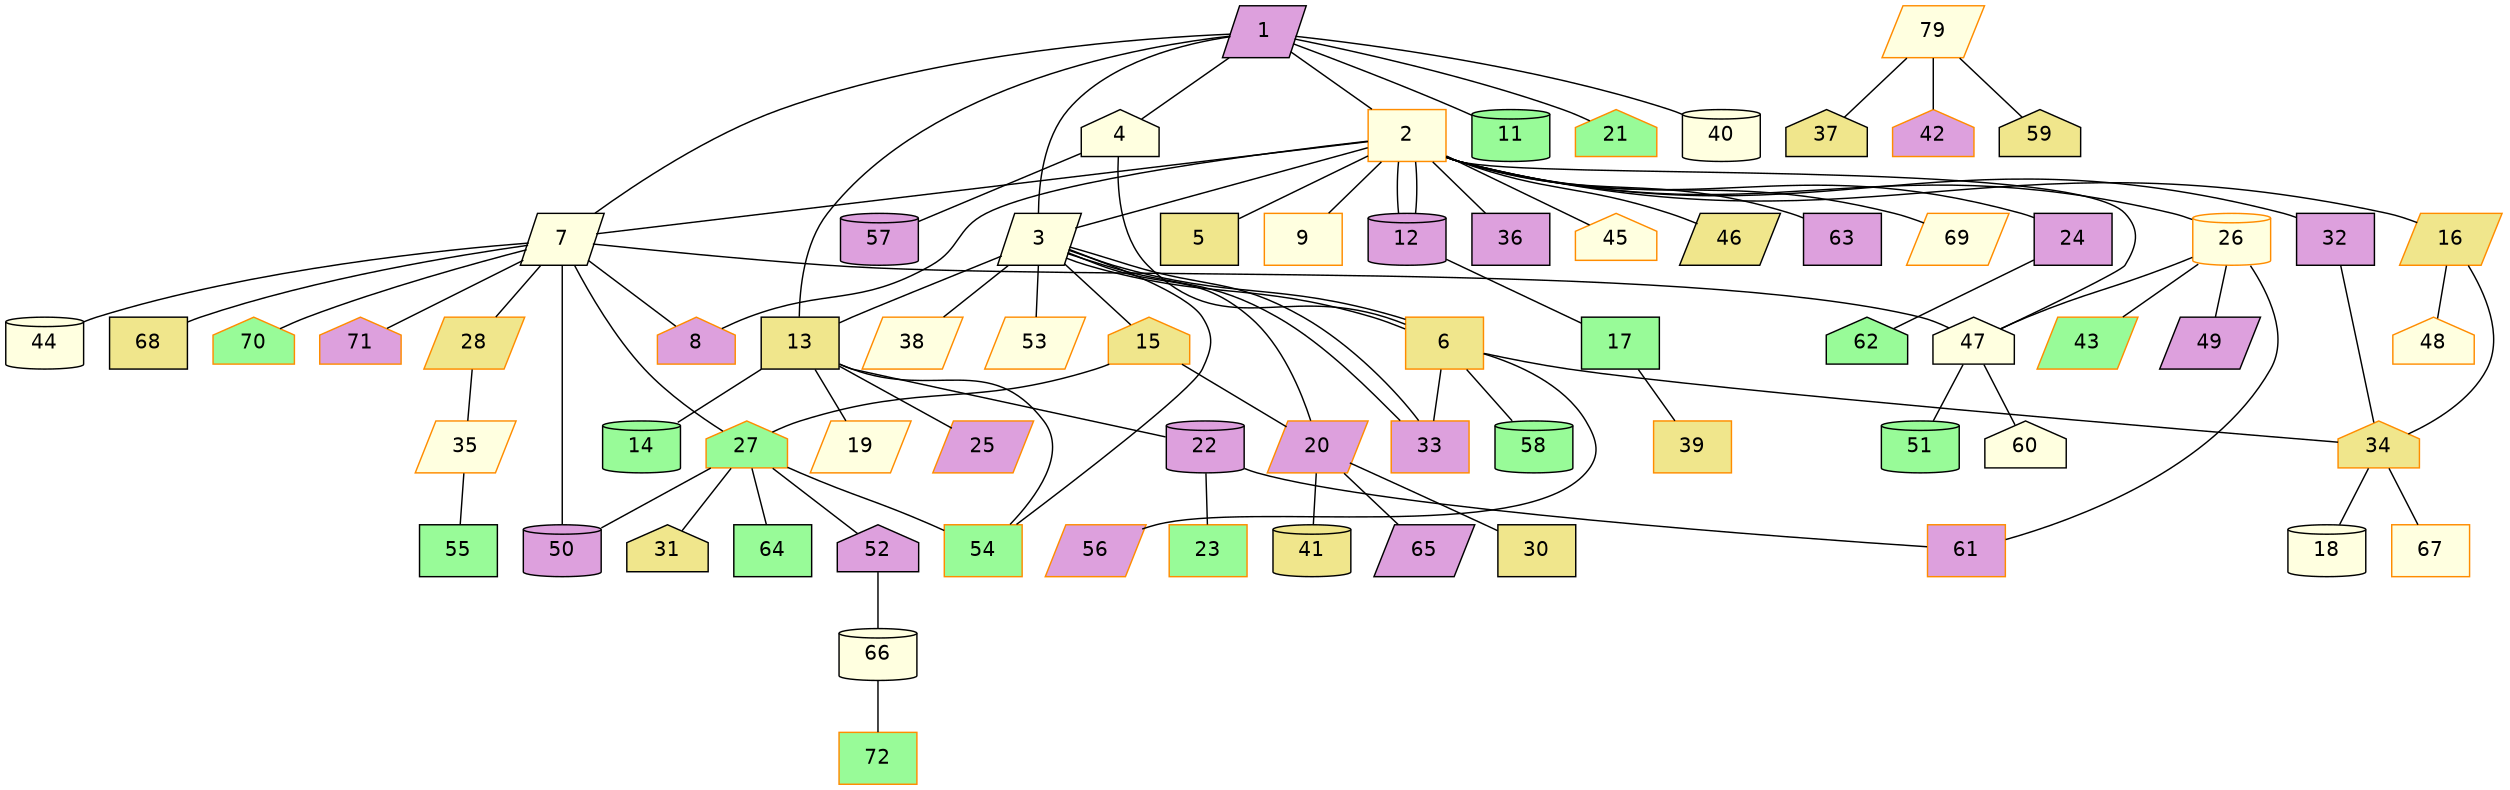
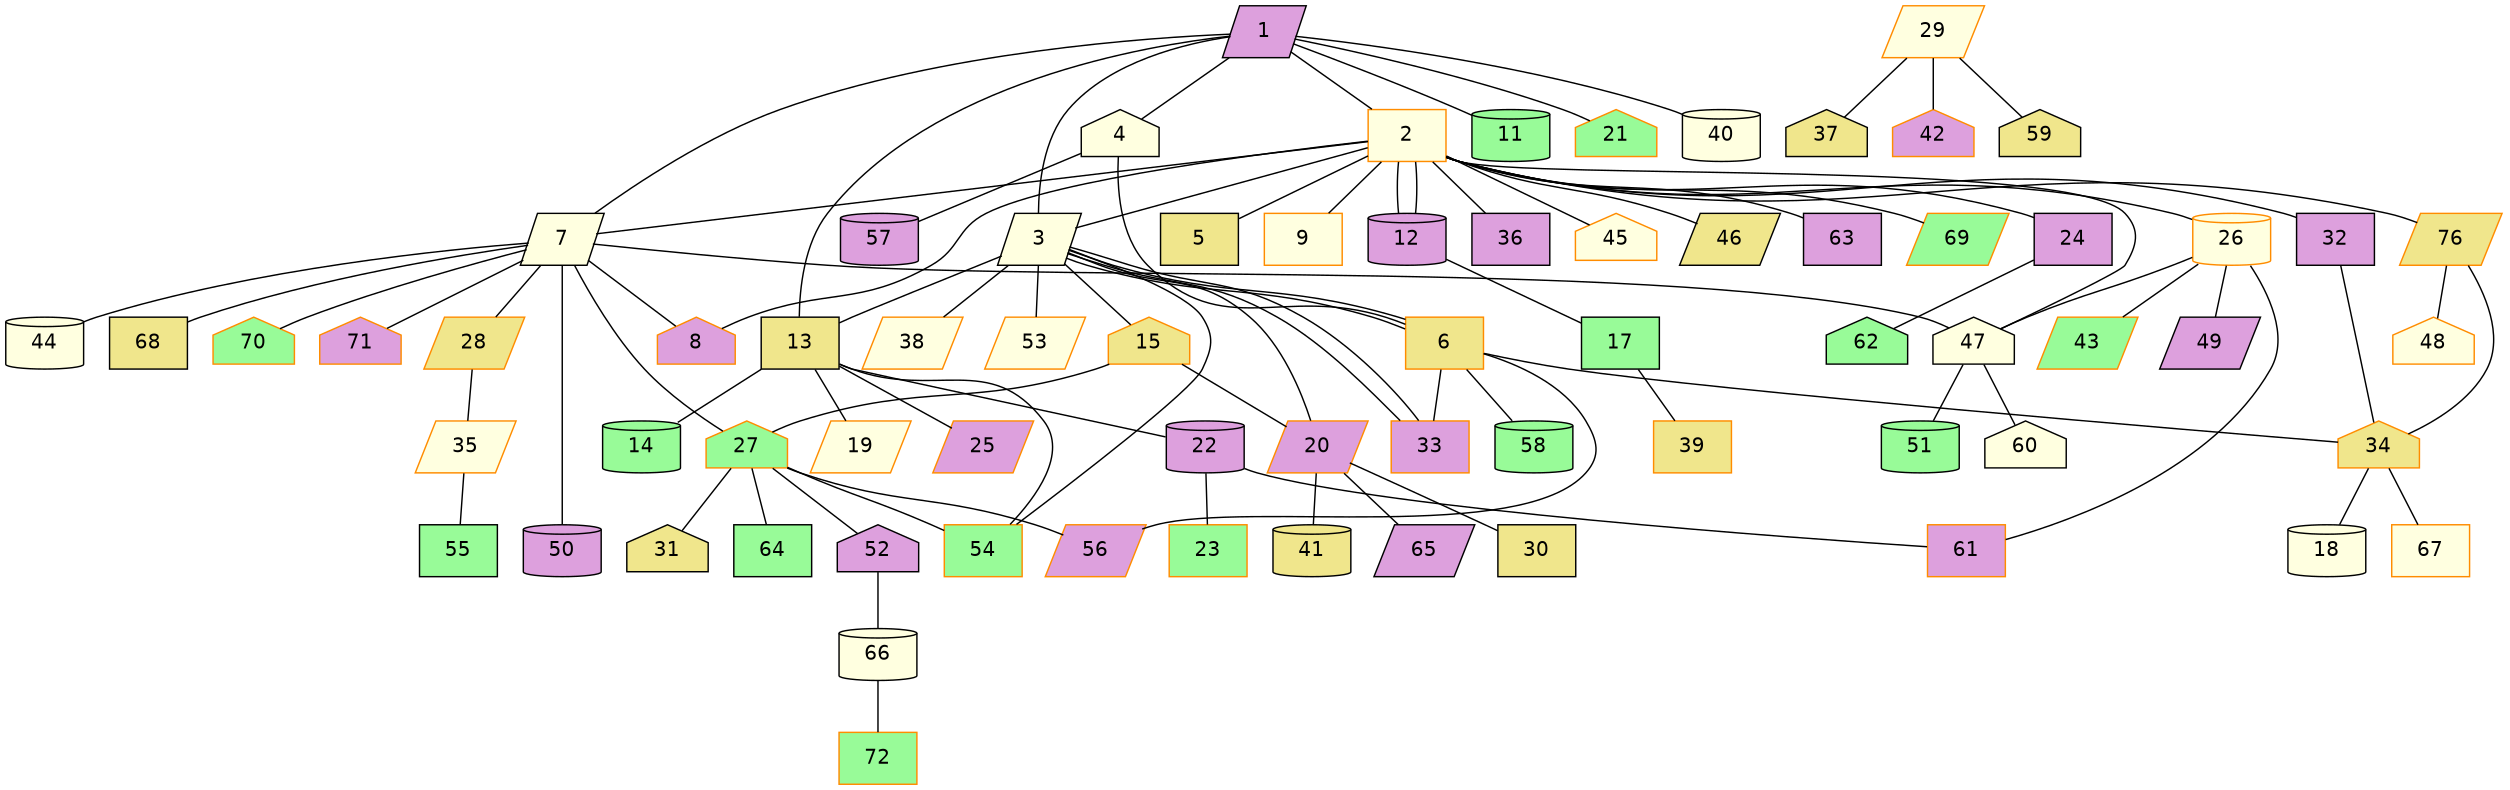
  graph {
    fontname="DejaVu Sans"
    node [color=black fillcolor=plum fontname="DejaVu Sans" shape=box style=filled]
    edge [fontname="DejaVu Sans"]
    1 [shape=parallelogram]
    2 [color=darkorange fillcolor=lightyellow]
    3 [fillcolor=lightyellow shape=parallelogram]
    4 [fillcolor=lightyellow shape=house]
    7 [fillcolor=lightyellow shape=parallelogram]
    11 [fillcolor=palegreen shape=cylinder]
    13 [fillcolor=khaki]
    21 [color=darkorange fillcolor=palegreen shape=house]
    40 [fillcolor=lightyellow shape=cylinder]
    5 [fillcolor=khaki]
    8 [color=darkorange shape=house]
    9 [color=darkorange fillcolor=lightyellow]
    12 [shape=cylinder]
-   16 [color=darkorange fillcolor=khaki shape=parallelogram]
+   16 [color=darkorange fillcolor=khaki shape=parallelogram label=76]
    24
    26 [color=darkorange fillcolor=lightyellow shape=cylinder]
    32
    36
    45 [color=darkorange fillcolor=lightyellow shape=house]
    46 [fillcolor=khaki shape=parallelogram]
    47 [fillcolor=lightyellow shape=house]
    63
-   69 [color=darkorange fillcolor=lightyellow shape=parallelogram]
+   69 [color=darkorange fillcolor=palegreen shape=parallelogram]
    6 [color=darkorange fillcolor=khaki]
    15 [color=darkorange fillcolor=khaki shape=house]
    20 [color=darkorange shape=parallelogram]
    33 [color=darkorange]
    38 [color=darkorange fillcolor=lightyellow shape=parallelogram]
    53 [color=darkorange fillcolor=lightyellow shape=parallelogram]
    54 [color=darkorange fillcolor=palegreen]
    57 [shape=cylinder]
    27 [color=darkorange fillcolor=palegreen shape=house]
    28 [color=darkorange fillcolor=khaki shape=parallelogram]
    44 [fillcolor=lightyellow shape=cylinder]
    50 [shape=cylinder]
    68 [fillcolor=khaki]
    70 [color=darkorange fillcolor=palegreen shape=house]
    71 [color=darkorange shape=house]
    14 [fillcolor=palegreen shape=cylinder]
    19 [color=darkorange fillcolor=lightyellow shape=parallelogram]
    22 [shape=cylinder]
    25 [color=darkorange shape=parallelogram]
    17 [fillcolor=palegreen]
    34 [color=darkorange fillcolor=khaki shape=house]
    48 [color=darkorange fillcolor=lightyellow shape=house]
    62 [fillcolor=palegreen shape=house]
    61 [color=darkorange]
    43 [color=darkorange fillcolor=palegreen shape=parallelogram]
    49 [shape=parallelogram]
-   29 [color=darkorange fillcolor=lightyellow shape=parallelogram label=79]
+   29 [color=darkorange fillcolor=lightyellow shape=parallelogram]
    37 [fillcolor=khaki shape=house]
    42 [color=darkorange shape=house]
    59 [fillcolor=khaki shape=house]
    51 [fillcolor=palegreen shape=cylinder]
    60 [fillcolor=lightyellow shape=house]
    56 [color=darkorange shape=parallelogram]
    58 [fillcolor=palegreen shape=cylinder]
    30 [fillcolor=khaki]
    41 [fillcolor=khaki shape=cylinder]
    65 [shape=parallelogram]
    52 [shape=house]
    66 [fillcolor=lightyellow shape=cylinder]
    18 [fillcolor=lightyellow shape=cylinder]
    67 [color=darkorange fillcolor=lightyellow]
    31 [fillcolor=khaki shape=house]
    64 [fillcolor=palegreen]
    35 [color=darkorange fillcolor=lightyellow shape=parallelogram]
    39 [color=darkorange fillcolor=khaki]
    23 [color=darkorange fillcolor=palegreen]
    55 [fillcolor=palegreen]
    72 [color=darkorange fillcolor=palegreen]
    1 -- 2
    1 -- 3
    1 -- 4
    1 -- 7
    1 -- 11
    1 -- 13
    1 -- 21
    1 -- 40
    2 -- 3
    2 -- 7
    2 -- 5
    2 -- 8
    2 -- 9
    2 -- 12
    2 -- 12
    2 -- 16
    2 -- 24
    2 -- 26
    2 -- 32
    2 -- 36
    2 -- 45
    2 -- 46
    2 -- 47
    2 -- 63
    2 -- 69
    3 -- 13
    3 -- 6
    3 -- 6
    3 -- 15
    3 -- 20
    3 -- 33
    3 -- 33
    3 -- 38
    3 -- 53
    3 -- 54
    4 -- 6
    4 -- 57
    7 -- 8
    7 -- 47
    7 -- 27
    7 -- 28
    7 -- 44
    7 -- 50
    7 -- 68
    7 -- 70
    7 -- 71
    13 -- 54
    13 -- 14
    13 -- 19
    13 -- 22
    13 -- 25
    12 -- 17
    16 -- 34
    16 -- 48
    24 -- 62
    26 -- 47
    26 -- 61
    26 -- 43
    26 -- 49
    32 -- 34
    47 -- 51
    47 -- 60
    6 -- 33
    6 -- 34
    6 -- 56
    6 -- 58
    15 -- 20
    15 -- 27
    20 -- 30
    20 -- 41
    20 -- 65
    27 -- 54
-   27 -- 50
+   27 -- 56
    27 -- 52
    27 -- 31
    27 -- 64
    28 -- 35
    22 -- 61
    22 -- 23
    17 -- 39
    34 -- 18
    34 -- 67
    29 -- 37
    29 -- 42
    29 -- 59
    52 -- 66
    66 -- 72
    35 -- 55
  }
